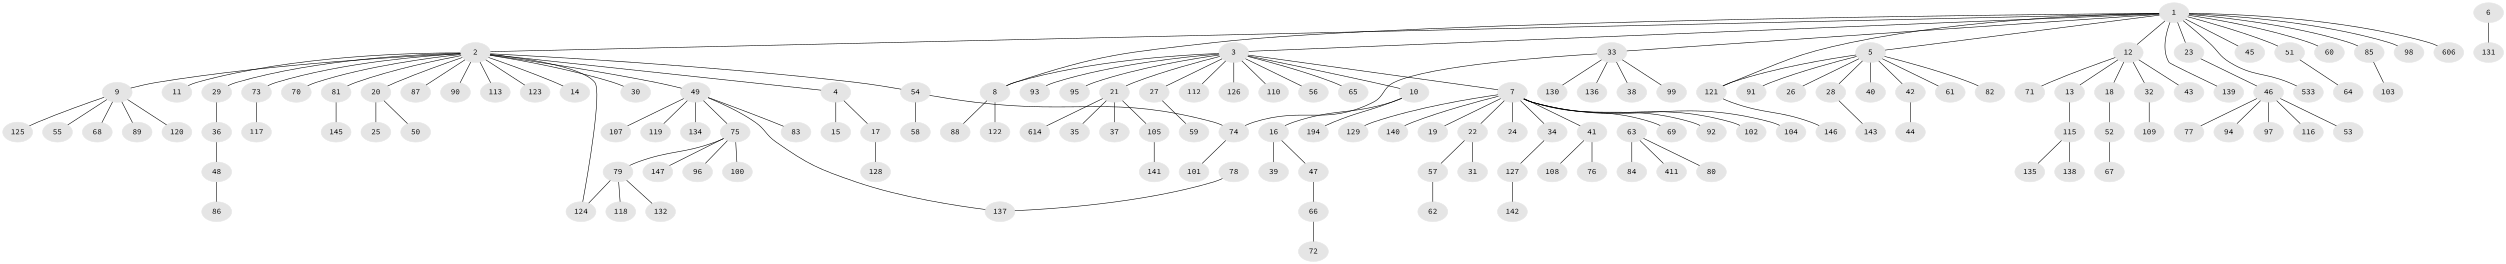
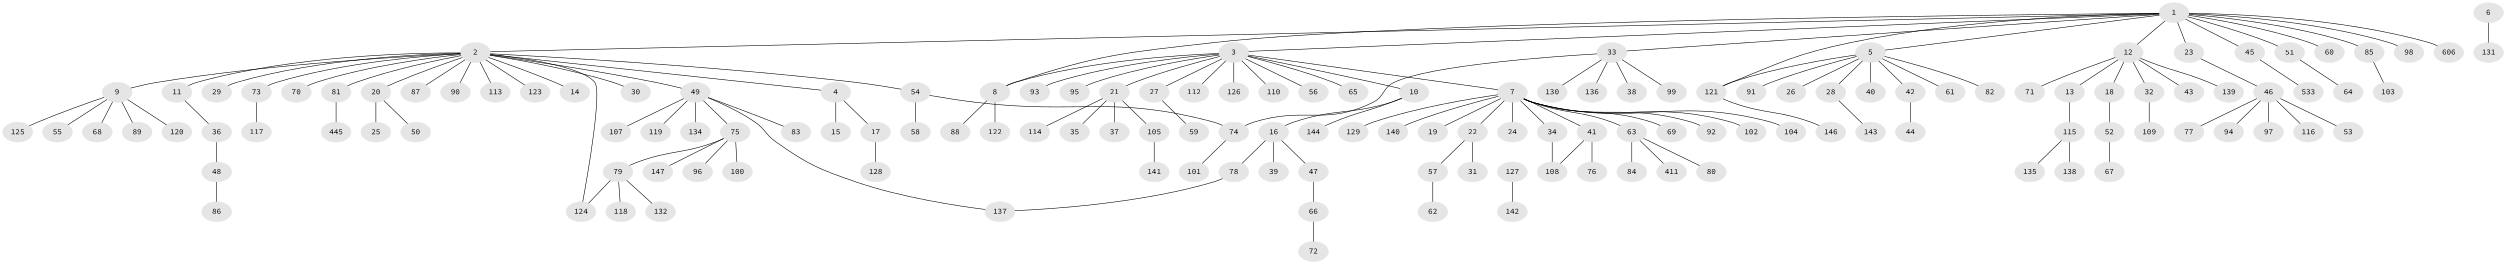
  graph {
    fontname="Source Code Pro"
    node [color=gray90 fontname="Source Code Pro" style=filled]
    edge [fontname="Source Code Pro"]
    1
    2
    3
    5
    8
    12
    23
    33
    45
    51
    60
    85
    98
    n14 [label=606]
    n15 [label=533]
    121
    4
    9
    11
    14
    20
    29
    30
    49
    54
    70
    73
    81
    87
    90
    113
    123
    124
    7
    10
    21
    27
    56
    65
    93
    95
    110
    112
    126
    26
    28
    40
    42
    61
    82
    91
    6
    131
    88
    122
    13
    18
    32
    43
    71
    139
    46
    38
    74
    99
    130
    136
    64
    103
    15
    17
    55
    68
    89
    120
    125
    25
    50
    36
    75
    83
    107
    119
    134
    137
    58
    117
-   145
+   145 [label=445]
    19
    22
    24
    34
    41
    63
    69
    92
    102
    104
    129
    140
    16
-   144 [label=194]
+   144
    35
    37
    105
-   114 [label=614]
+   114
    59
    128
    143
    44
    146
    31
    57
    127
    76
    108
    80
    84
    n119 [label=411]
    39
    47
    78
    115
    52
    109
    135
    138
    66
    67
    141
    62
    53
    77
    94
    97
    116
    48
    101
    142
    86
    72
    79
    96
    100
    147
    118
    132
    1 -- 2
    1 -- 3
    1 -- 5
    1 -- 8
    1 -- 12
    1 -- 23
    1 -- 33
    1 -- 45
    1 -- 51
    1 -- 60
    1 -- 85
    1 -- 98
    1 -- n14
-   1 -- n15
+   45 -- n15
    1 -- 121
    2 -- 4
    2 -- 9
    2 -- 11
    2 -- 14
    2 -- 20
    2 -- 29
    2 -- 30
    2 -- 49
    2 -- 54
    2 -- 70
    2 -- 73
    2 -- 81
    2 -- 87
    2 -- 90
    2 -- 113
    2 -- 123
    2 -- 124
    3 -- 8
    3 -- 7
    3 -- 10
    3 -- 21
    3 -- 27
    3 -- 56
    3 -- 65
    3 -- 93
    3 -- 95
    3 -- 110
    3 -- 112
    3 -- 126
    5 -- 121
    5 -- 26
    5 -- 28
    5 -- 40
    5 -- 42
    5 -- 61
    5 -- 82
    5 -- 91
    8 -- 88
    8 -- 122
    12 -- 13
    12 -- 18
    12 -- 32
    12 -- 43
    12 -- 71
-   1 -- 139
+   12 -- 139
    23 -- 46
    33 -- 38
    33 -- 74
    33 -- 99
    33 -- 130
    33 -- 136
    51 -- 64
    85 -- 103
    121 -- 146
    4 -- 15
    4 -- 17
    9 -- 55
    9 -- 68
    9 -- 89
    9 -- 120
    9 -- 125
    20 -- 25
    20 -- 50
-   29 -- 36
+   11 -- 36
    49 -- 75
    49 -- 83
    49 -- 107
    49 -- 119
    49 -- 134
    49 -- 137
    54 -- 74
    54 -- 58
    73 -- 117
    81 -- 145
    7 -- 19
    7 -- 22
    7 -- 24
    7 -- 34
    7 -- 41
+   7 -- 63
    7 -- 69
    7 -- 92
    7 -- 102
    7 -- 104
    7 -- 129
    7 -- 140
    10 -- 16
    10 -- 144
    21 -- 35
    21 -- 37
    21 -- 105
    21 -- 114
    27 -- 59
    28 -- 143
    42 -- 44
    6 -- 131
    13 -- 115
    18 -- 52
    32 -- 109
    46 -- 53
    46 -- 77
    46 -- 94
    46 -- 97
    46 -- 116
    74 -- 101
    17 -- 128
    36 -- 48
    75 -- 79
    75 -- 96
    75 -- 100
    75 -- 147
    22 -- 31
    22 -- 57
-   34 -- 127
+   34 -- 108
    41 -- 76
    41 -- 108
    63 -- 80
    63 -- 84
    63 -- n119
    16 -- 39
    16 -- 47
+   16 -- 78
    105 -- 141
    57 -- 62
    127 -- 142
    47 -- 66
    78 -- 137
    115 -- 135
    115 -- 138
    52 -- 67
    66 -- 72
    48 -- 86
    79 -- 124
    79 -- 118
    79 -- 132
  }
